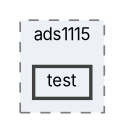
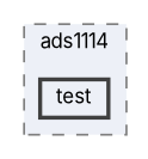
  digraph {
    compound=true
    rankdir=LR
    fontname=Inter
    n1 [color=grey25 fillcolor="#edf0f7" fontname=Inter fontsize=10 height=0.2 label=test shape=box style="filled,bold" width=0.4]
    subgraph cluster_1 {
      bgcolor="#edf0f7"
      fontsize=10
-     label=ads1115
+     label=ads1114
      pencolor=grey50
      style="filled,dashed"
      n1
    }
  }
